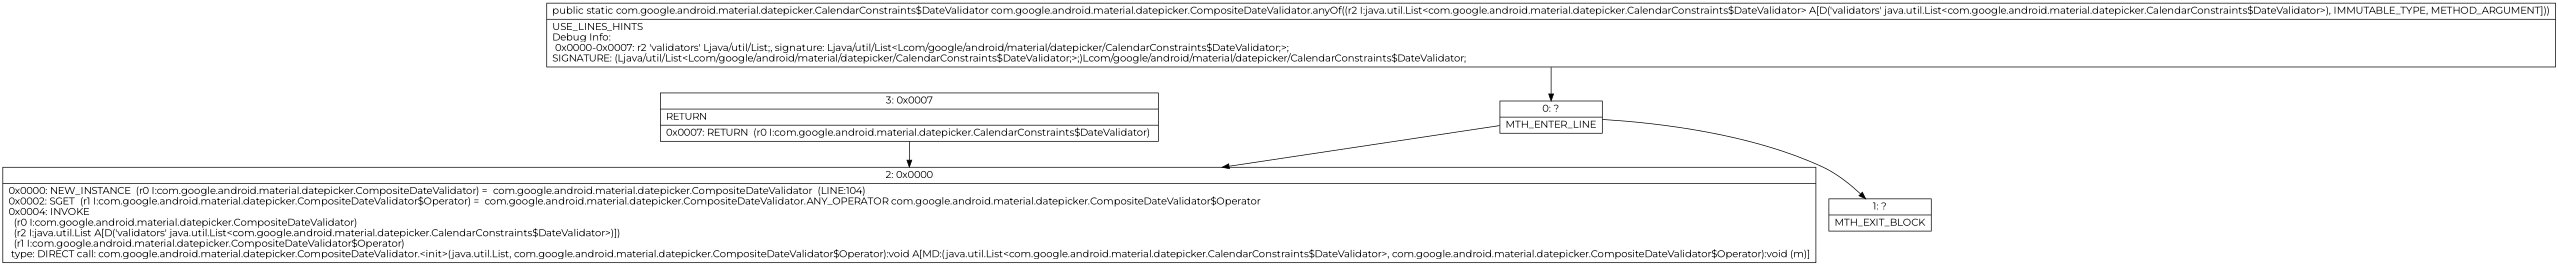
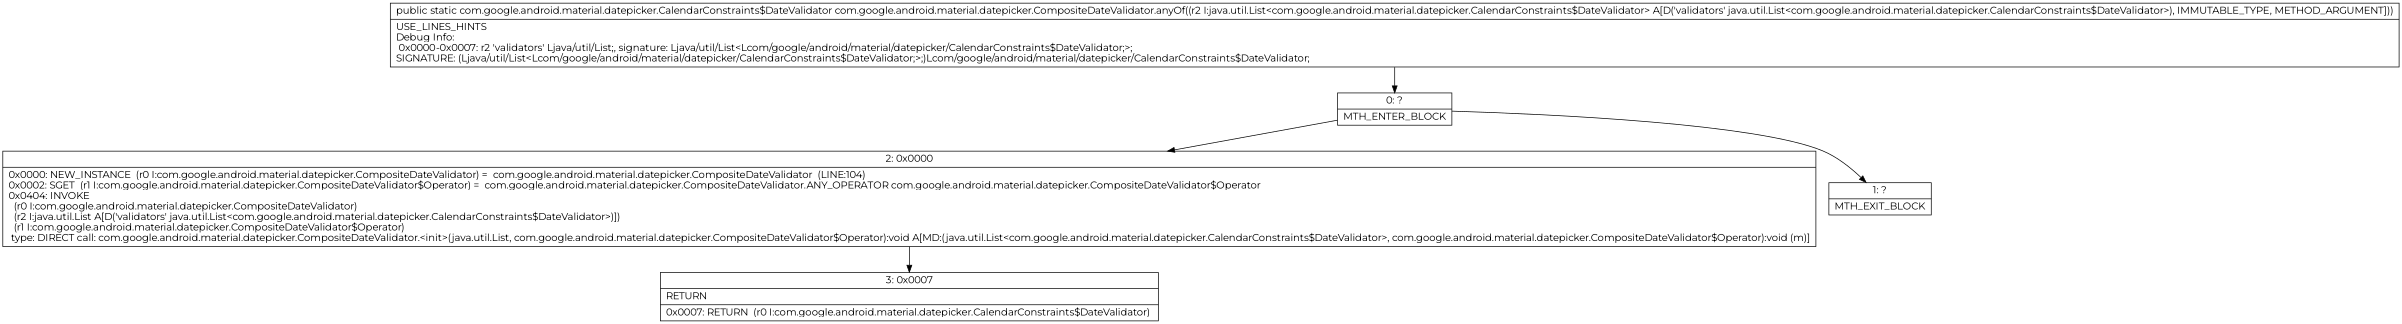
  digraph {
    fontname=Montserrat
    node [fontname=Montserrat shape=record]
    edge [fontname=Montserrat]
-   n1 [label="{0\:\ ?|MTH_ENTER_LINE\l}"]
-   n2 [label="{2\:\ 0x0000|0x0000: NEW_INSTANCE  (r0 I:com.google.android.material.datepicker.CompositeDateValidator) =  com.google.android.material.datepicker.CompositeDateValidator  (LINE:104)\l0x0002: SGET  (r1 I:com.google.android.material.datepicker.CompositeDateValidator$Operator) =  com.google.android.material.datepicker.CompositeDateValidator.ANY_OPERATOR com.google.android.material.datepicker.CompositeDateValidator$Operator \l0x0004: INVOKE  \l  (r0 I:com.google.android.material.datepicker.CompositeDateValidator)\l  (r2 I:java.util.List A[D('validators' java.util.List\<com.google.android.material.datepicker.CalendarConstraints$DateValidator\>)])\l  (r1 I:com.google.android.material.datepicker.CompositeDateValidator$Operator)\l type: DIRECT call: com.google.android.material.datepicker.CompositeDateValidator.\<init\>(java.util.List, com.google.android.material.datepicker.CompositeDateValidator$Operator):void A[MD:(java.util.List\<com.google.android.material.datepicker.CalendarConstraints$DateValidator\>, com.google.android.material.datepicker.CompositeDateValidator$Operator):void (m)]\l}"]
+   n1 [label="{0\:\ ?|MTH_ENTER_BLOCK\l}"]
+   n2 [label="{2\:\ 0x0000|0x0000: NEW_INSTANCE  (r0 I:com.google.android.material.datepicker.CompositeDateValidator) =  com.google.android.material.datepicker.CompositeDateValidator  (LINE:104)\l0x0002: SGET  (r1 I:com.google.android.material.datepicker.CompositeDateValidator$Operator) =  com.google.android.material.datepicker.CompositeDateValidator.ANY_OPERATOR com.google.android.material.datepicker.CompositeDateValidator$Operator \l0x0404: INVOKE  \l  (r0 I:com.google.android.material.datepicker.CompositeDateValidator)\l  (r2 I:java.util.List A[D('validators' java.util.List\<com.google.android.material.datepicker.CalendarConstraints$DateValidator\>)])\l  (r1 I:com.google.android.material.datepicker.CompositeDateValidator$Operator)\l type: DIRECT call: com.google.android.material.datepicker.CompositeDateValidator.\<init\>(java.util.List, com.google.android.material.datepicker.CompositeDateValidator$Operator):void A[MD:(java.util.List\<com.google.android.material.datepicker.CalendarConstraints$DateValidator\>, com.google.android.material.datepicker.CompositeDateValidator$Operator):void (m)]\l}"]
    n3 [label="{1\:\ ?|MTH_EXIT_BLOCK\l}"]
    n4 [label="{3\:\ 0x0007|RETURN\l|0x0007: RETURN  (r0 I:com.google.android.material.datepicker.CalendarConstraints$DateValidator) \l}"]
    n5 [label="{public static com.google.android.material.datepicker.CalendarConstraints$DateValidator com.google.android.material.datepicker.CompositeDateValidator.anyOf((r2 I:java.util.List\<com.google.android.material.datepicker.CalendarConstraints$DateValidator\> A[D('validators' java.util.List\<com.google.android.material.datepicker.CalendarConstraints$DateValidator\>), IMMUTABLE_TYPE, METHOD_ARGUMENT]))  | USE_LINES_HINTS\lDebug Info:\l  0x0000\-0x0007: r2 'validators' Ljava\/util\/List;, signature: Ljava\/util\/List\<Lcom\/google\/android\/material\/datepicker\/CalendarConstraints$DateValidator;\>;\lSIGNATURE: (Ljava\/util\/List\<Lcom\/google\/android\/material\/datepicker\/CalendarConstraints$DateValidator;\>;)Lcom\/google\/android\/material\/datepicker\/CalendarConstraints$DateValidator;\l}"]
    n1 -> n2
    n1 -> n3
-   n4 -> n2
+   n2 -> n4
    n5 -> n1
  }
